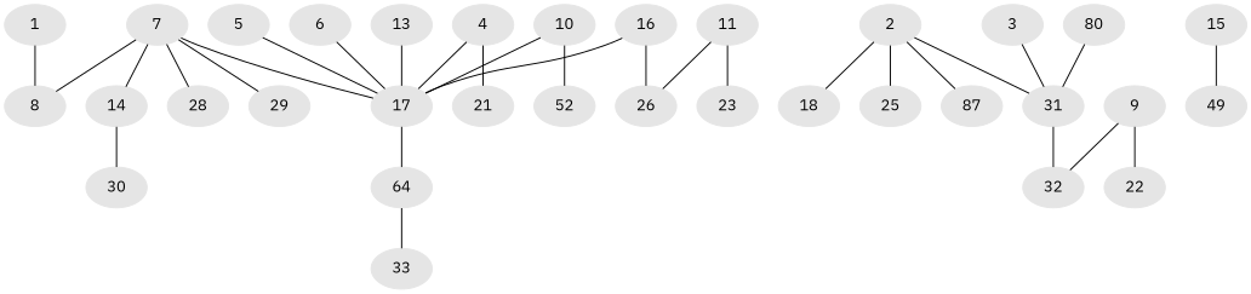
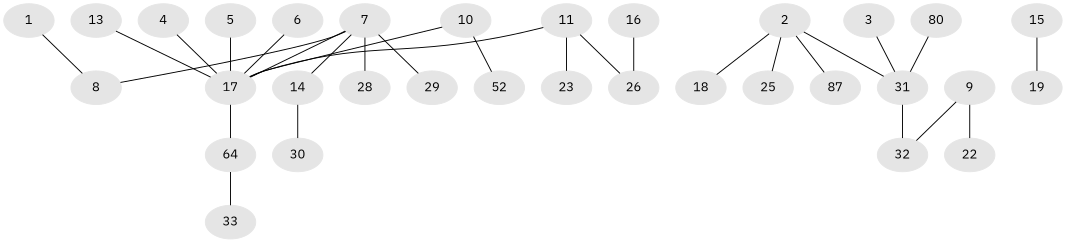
  graph {
    fontname="IBM Plex Sans"
    node [color=gray90 fontname="IBM Plex Sans" style=filled]
    edge [fontname="IBM Plex Sans" weight=1.0]
    1
    8
    2
    18
    25
    n6 [label=87]
    31
    32
    3
    4
    17
-   21
    n13 [label=64]
    5
    6
    7
    14
    28
    29
    30
    9
    22
    10
    n24 [label=52]
    11
    23
    26
    13
    15
-   19 [label=49]
+   19
    16
    33
    n33 [label=80]
    1 -- 8
    2 -- 18
    2 -- 25
    2 -- n6
    2 -- 31
    31 -- 32
    3 -- 31
    4 -- 17
-   4 -- 21
    17 -- n13
    n13 -- 33
    5 -- 17
    6 -- 17
    7 -- 8
    7 -- 17
    7 -- 14
    7 -- 28
    7 -- 29
    14 -- 30
    9 -- 32
    9 -- 22
    10 -- 17
    10 -- n24
    11 -- 23
    11 -- 26
    13 -- 17
    15 -- 19
-   16 -- 17
+   11 -- 17
    16 -- 26
    n33 -- 31
  }
